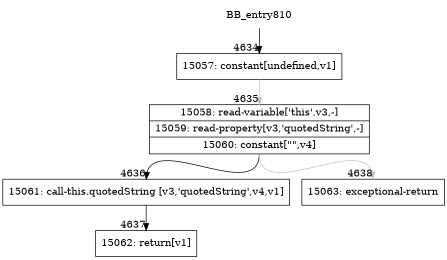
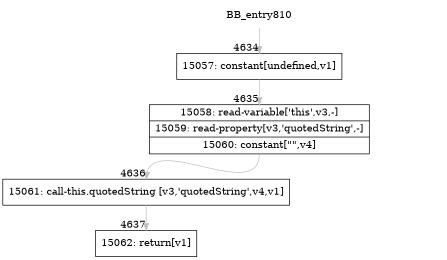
  digraph {
    rankdir=TD
    node [shape=record]
    edge [headport=n tailport=s]
    n1 [label=BB_entry810 shape=none]
    n2 [label="{15057: constant[undefined,v1]}"]
    n3 [label="{15058: read-variable['this',v3,-]|15059: read-property[v3,'quotedString',-]|15060: constant[\"\",v4]}"]
    n4 [label="{15061: call-this.quotedString [v3,'quotedString',v4,v1]}"]
-   n5 [label="{15063: exceptional-return}"]
    n6 [label="{15062: return[v1]}"]
-   n1 -> n2 [headlabel="    4634"]
+   n1 -> n2 [headlabel="    4634" color=gray]
    n2 -> n3 [color=gray headlabel="      4635"]
-   n3 -> n4 [headlabel="      4636"]
-   n3 -> n5 [color=gray headlabel="      4638"]
-   n4 -> n6 [headlabel="      4637"]
+   n3 -> n4 [headlabel="      4636" color=gray]
+   n4 -> n6 [headlabel="      4637" color=gray]
  }
